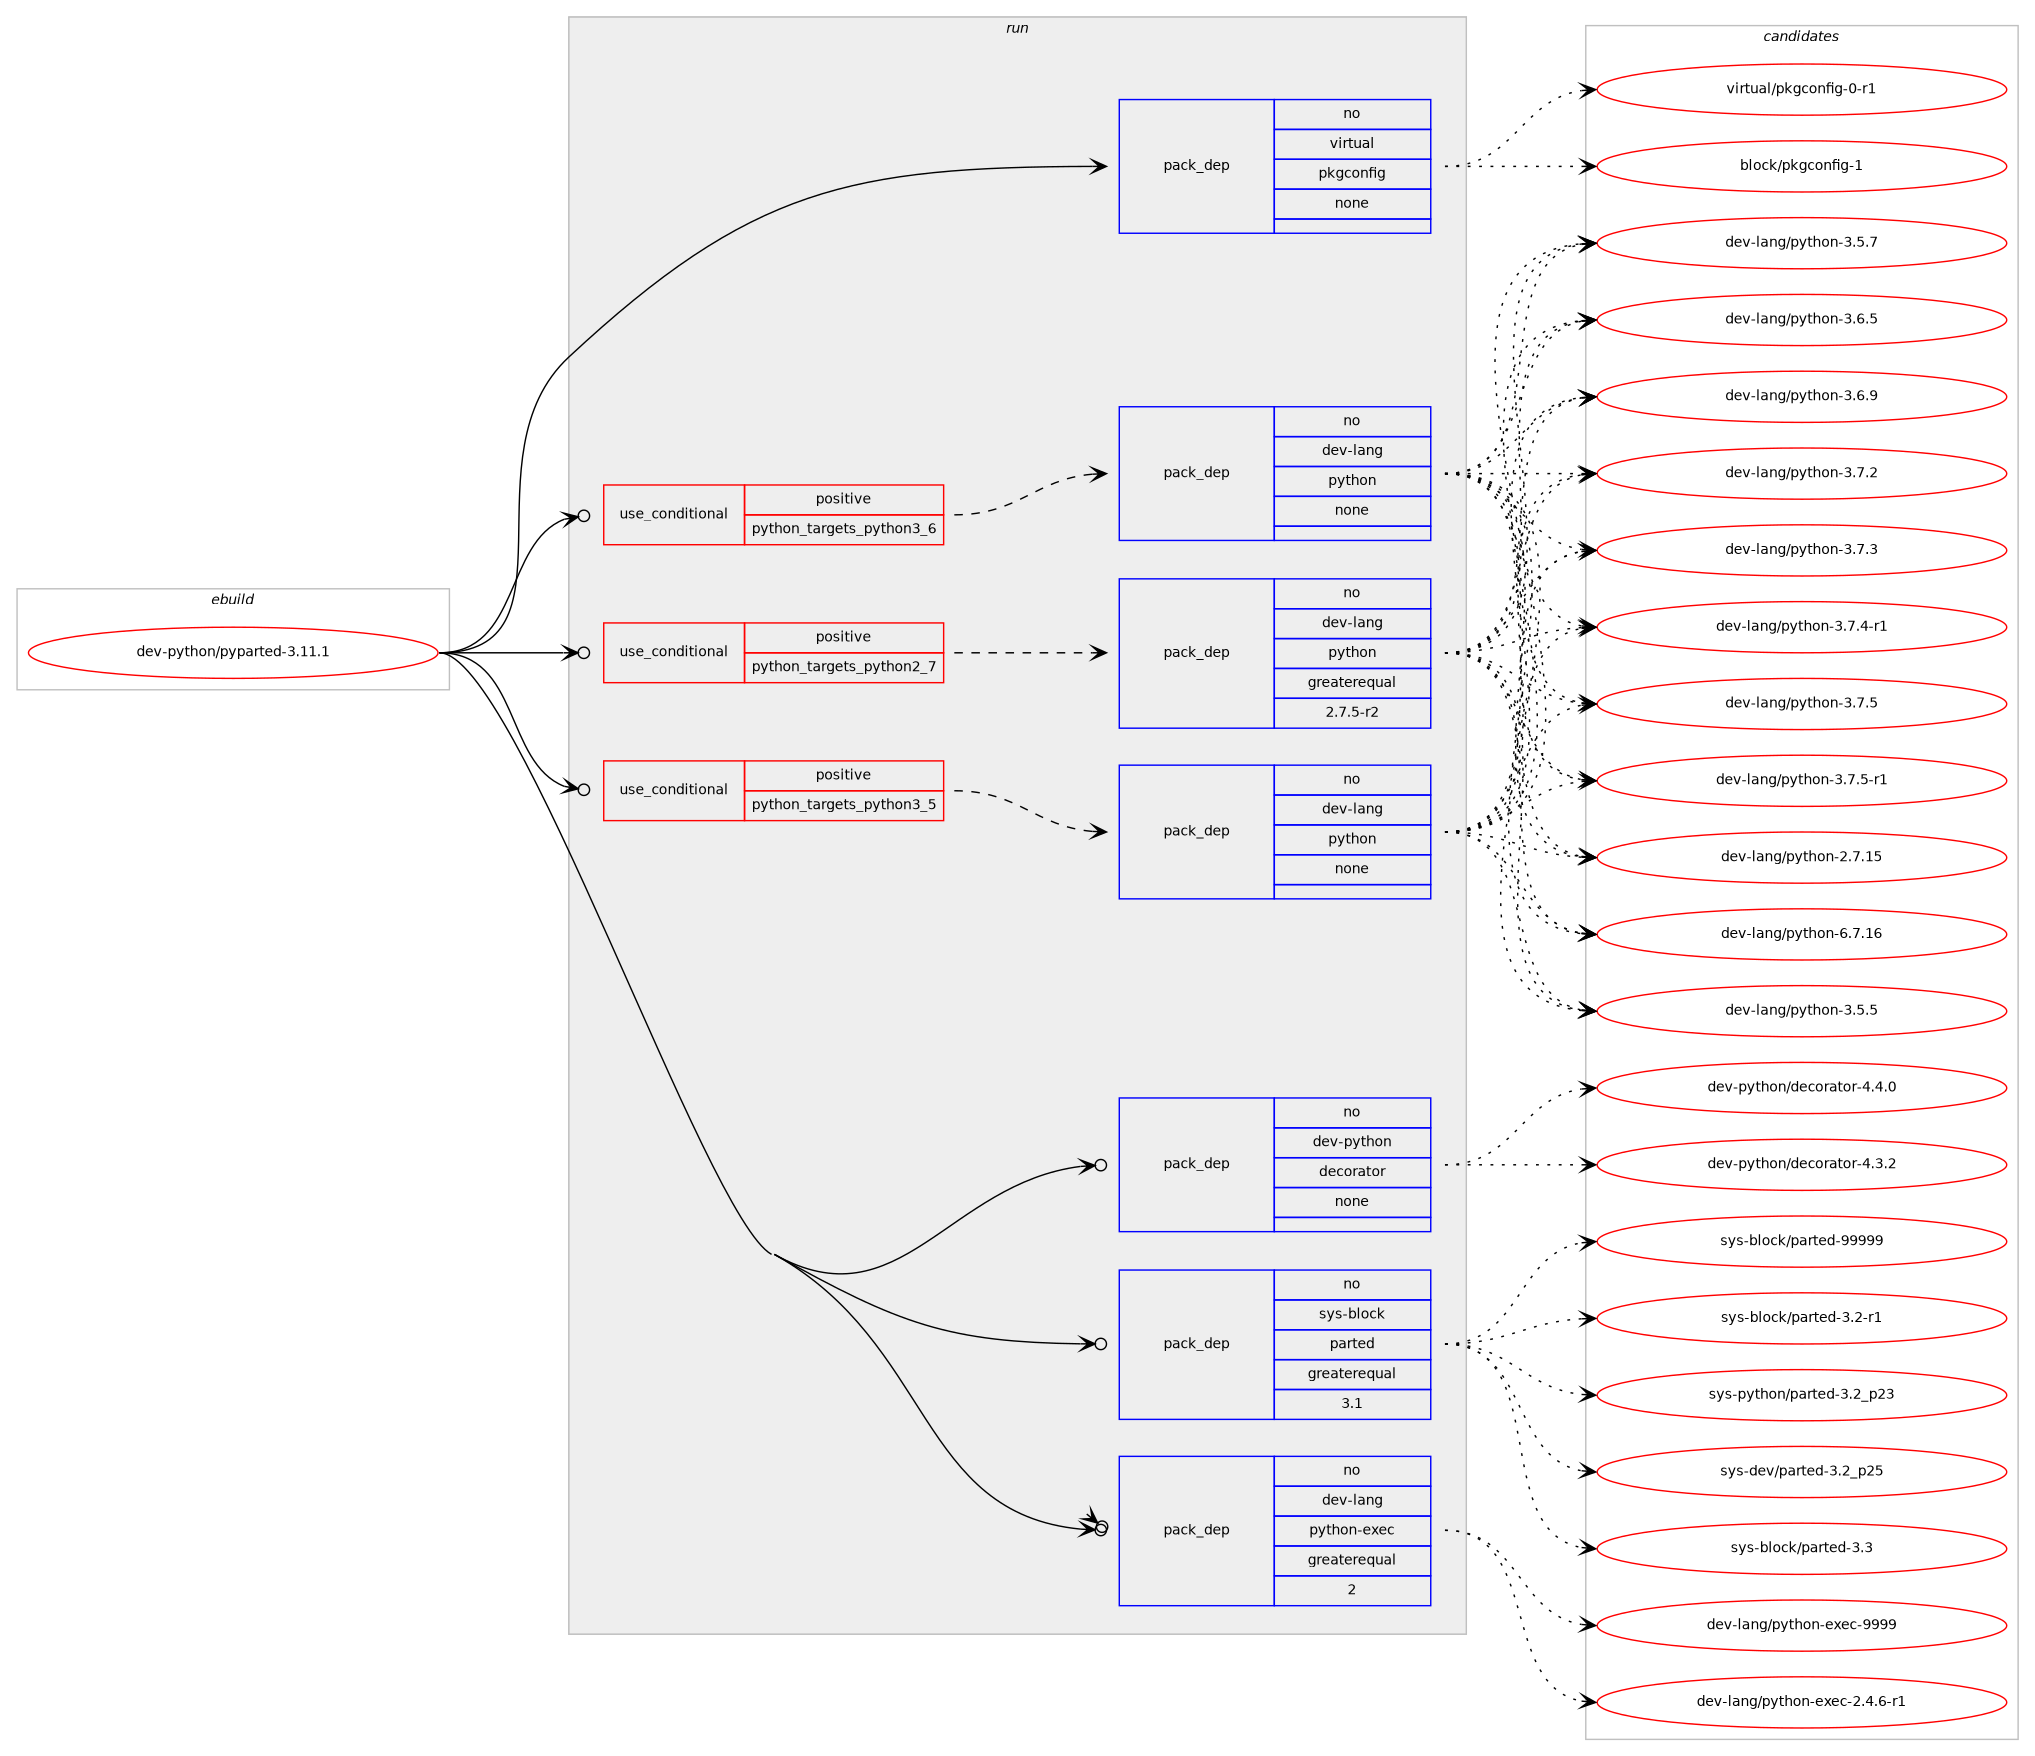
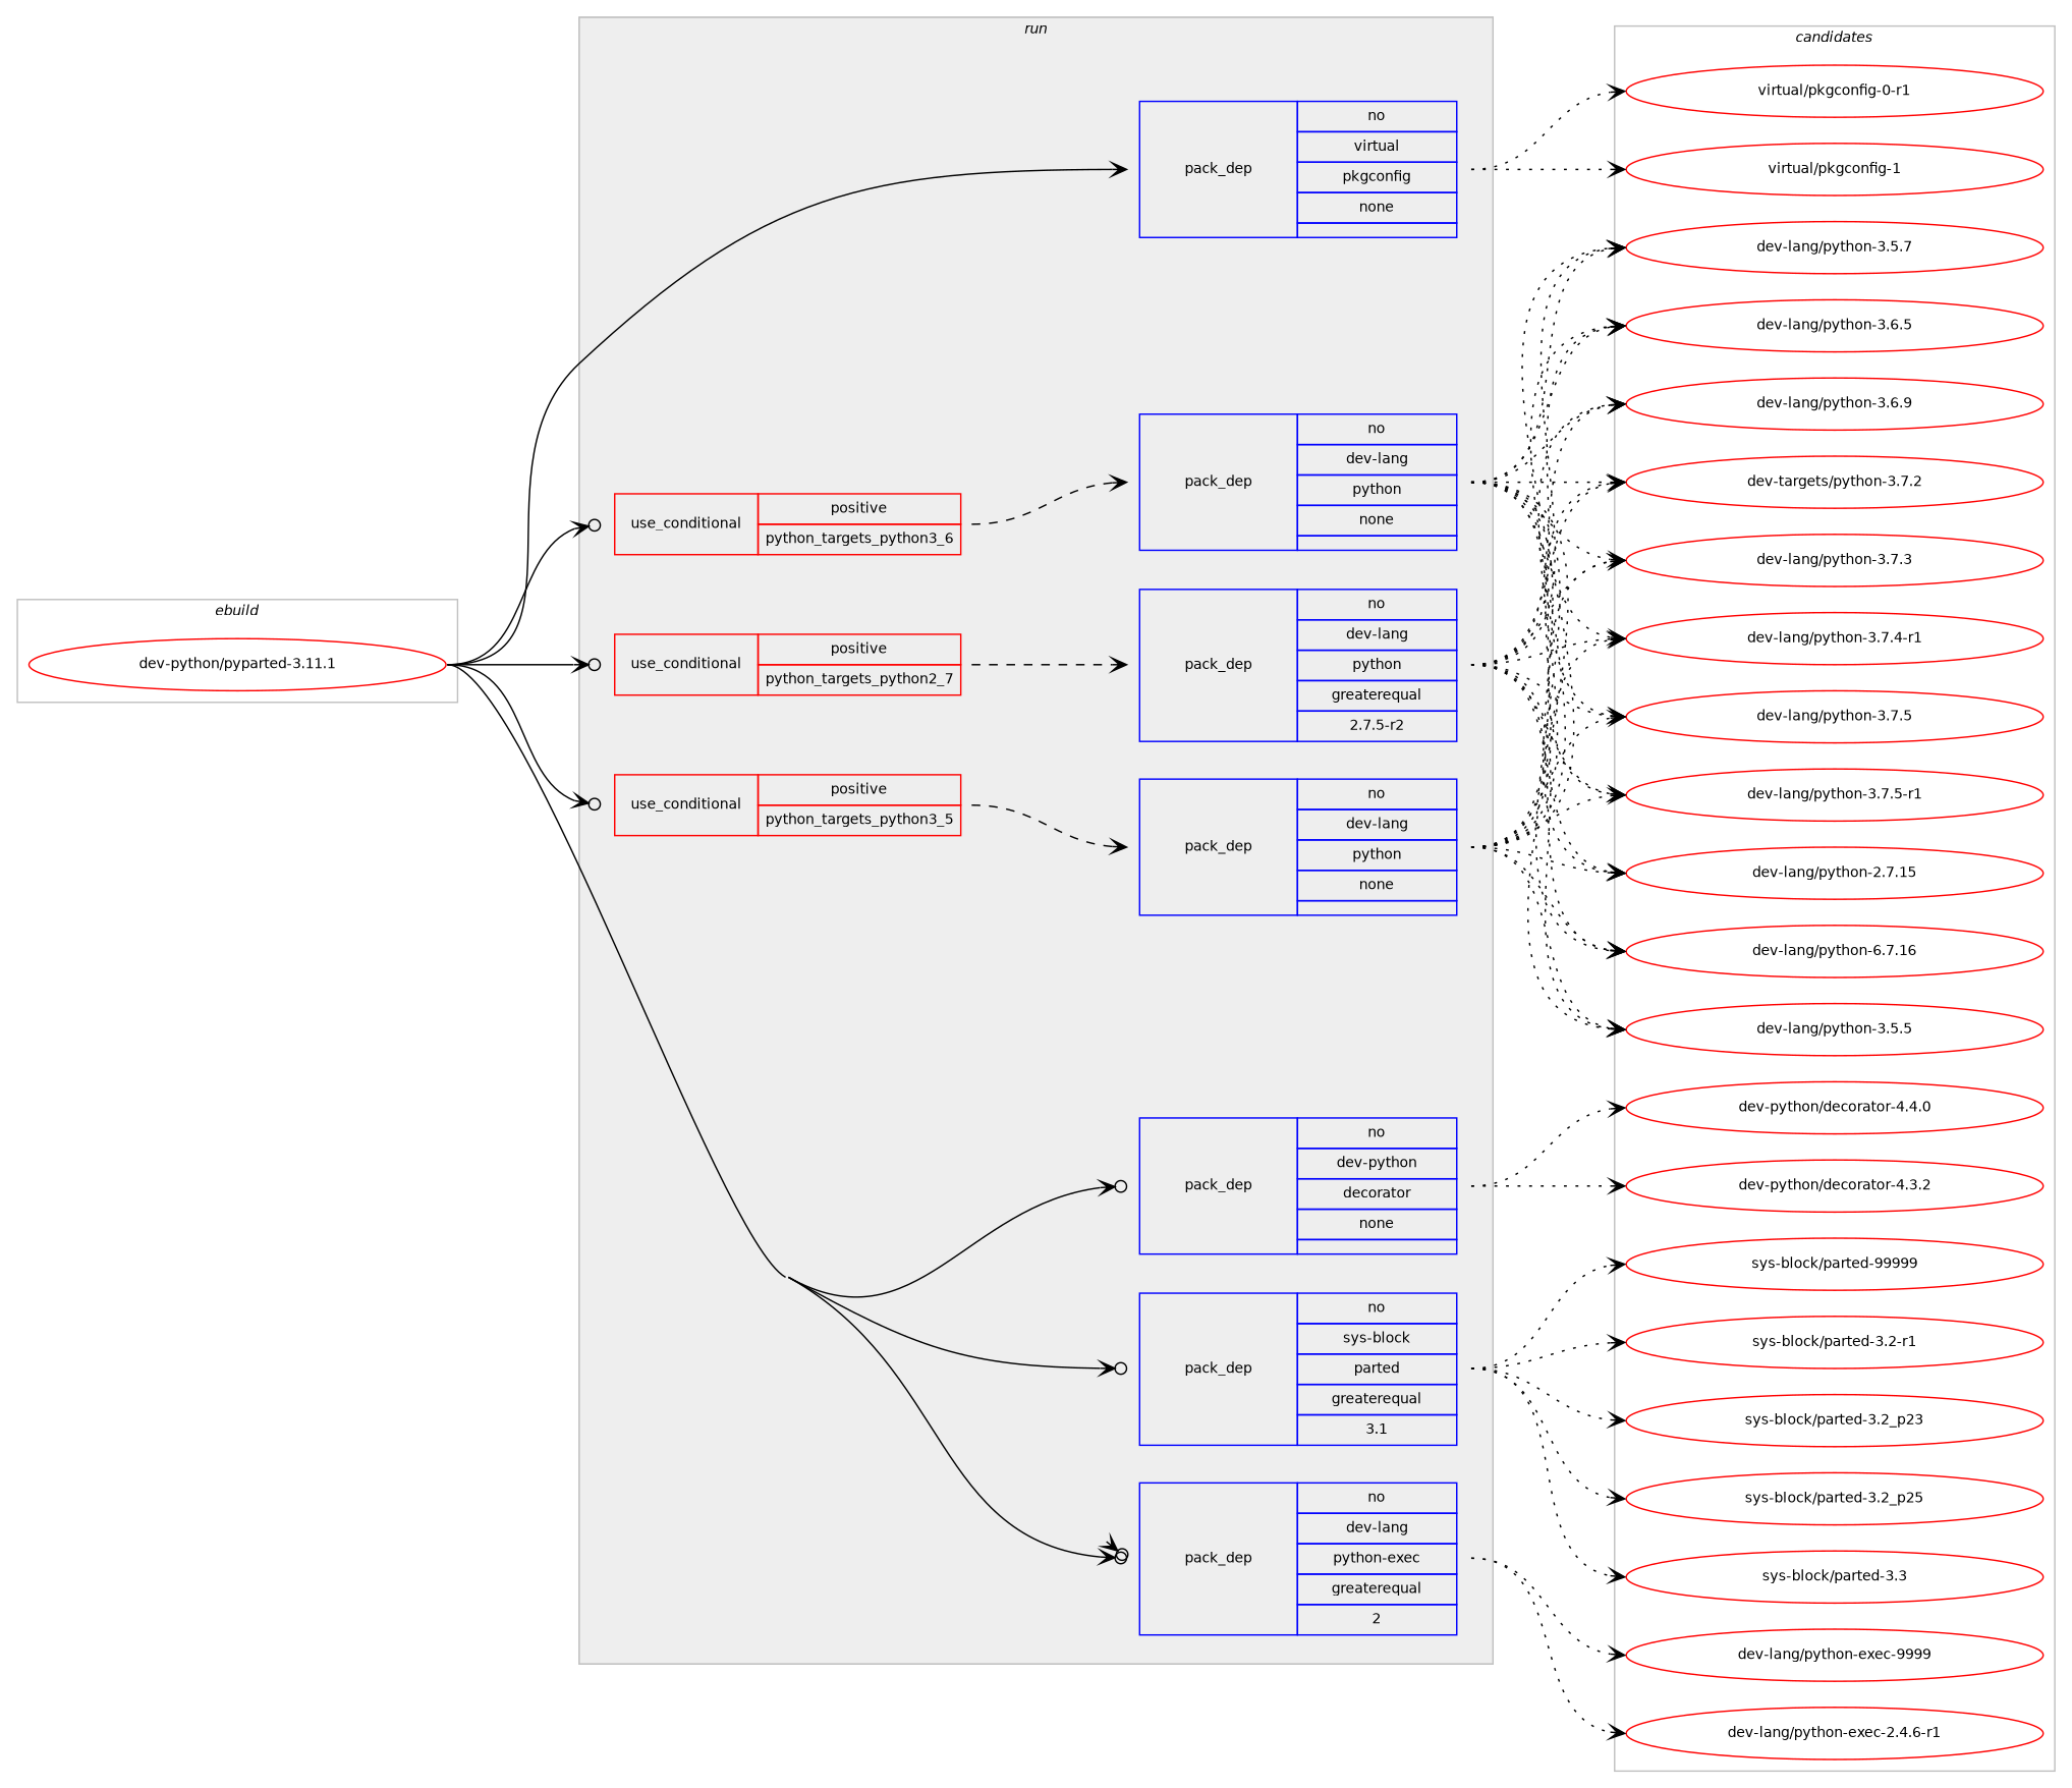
  digraph {
    compound=true
    concentrate=true
    fontname=Helvetica
    fontsize=10
    newrank=true
    rankdir=LR
    ranksep=1.5
    node [color=red fontname=Helvetica fontsize=10]
    edge [arrowhead=vee headport=w style=dotted tailport=e weight=100]
    n1 [label="dev-python/pyparted-3.11.1" width=4]
    n2 [color=blue label=<<TABLE BORDER="0" CELLBORDER="1" CELLSPACING="0" CELLPADDING="4" WIDTH="220"><TR><TD ROWSPAN="6" CELLPADDING="30">pack_dep</TD></TR><TR><TD WIDTH="110">no</TD></TR><TR><TD>virtual</TD></TR><TR><TD>pkgconfig</TD></TR><TR><TD>none</TD></TR><TR><TD></TD></TR></TABLE>> shape=none]
    n3 [color=blue label=<<TABLE BORDER="0" CELLBORDER="1" CELLSPACING="0" CELLPADDING="4" WIDTH="220"><TR><TD ROWSPAN="6" CELLPADDING="30">pack_dep</TD></TR><TR><TD WIDTH="110">no</TD></TR><TR><TD>dev-lang</TD></TR><TR><TD>python</TD></TR><TR><TD>greaterequal</TD></TR><TR><TD>2.7.5-r2</TD></TR></TABLE>> shape=none]
    n4 [label=<<TABLE BORDER="0" CELLBORDER="1" CELLSPACING="0" CELLPADDING="4"><TR><TD ROWSPAN="3" CELLPADDING="10">use_conditional</TD></TR><TR><TD>positive</TD></TR><TR><TD>python_targets_python2_7</TD></TR></TABLE>> shape=none]
    n5 [color=blue label=<<TABLE BORDER="0" CELLBORDER="1" CELLSPACING="0" CELLPADDING="4" WIDTH="220"><TR><TD ROWSPAN="6" CELLPADDING="30">pack_dep</TD></TR><TR><TD WIDTH="110">no</TD></TR><TR><TD>dev-lang</TD></TR><TR><TD>python</TD></TR><TR><TD>none</TD></TR><TR><TD></TD></TR></TABLE>> shape=none]
    n6 [label=<<TABLE BORDER="0" CELLBORDER="1" CELLSPACING="0" CELLPADDING="4"><TR><TD ROWSPAN="3" CELLPADDING="10">use_conditional</TD></TR><TR><TD>positive</TD></TR><TR><TD>python_targets_python3_5</TD></TR></TABLE>> shape=none]
    n7 [color=blue label=<<TABLE BORDER="0" CELLBORDER="1" CELLSPACING="0" CELLPADDING="4" WIDTH="220"><TR><TD ROWSPAN="6" CELLPADDING="30">pack_dep</TD></TR><TR><TD WIDTH="110">no</TD></TR><TR><TD>dev-lang</TD></TR><TR><TD>python</TD></TR><TR><TD>none</TD></TR><TR><TD></TD></TR></TABLE>> shape=none]
    n8 [label=<<TABLE BORDER="0" CELLBORDER="1" CELLSPACING="0" CELLPADDING="4"><TR><TD ROWSPAN="3" CELLPADDING="10">use_conditional</TD></TR><TR><TD>positive</TD></TR><TR><TD>python_targets_python3_6</TD></TR></TABLE>> shape=none]
    n9 [color=blue label=<<TABLE BORDER="0" CELLBORDER="1" CELLSPACING="0" CELLPADDING="4" WIDTH="220"><TR><TD ROWSPAN="6" CELLPADDING="30">pack_dep</TD></TR><TR><TD WIDTH="110">no</TD></TR><TR><TD>dev-lang</TD></TR><TR><TD>python-exec</TD></TR><TR><TD>greaterequal</TD></TR><TR><TD>2</TD></TR></TABLE>> shape=none]
    n10 [color=blue label=<<TABLE BORDER="0" CELLBORDER="1" CELLSPACING="0" CELLPADDING="4" WIDTH="220"><TR><TD ROWSPAN="6" CELLPADDING="30">pack_dep</TD></TR><TR><TD WIDTH="110">no</TD></TR><TR><TD>dev-python</TD></TR><TR><TD>decorator</TD></TR><TR><TD>none</TD></TR><TR><TD></TD></TR></TABLE>> shape=none]
    n11 [color=blue label=<<TABLE BORDER="0" CELLBORDER="1" CELLSPACING="0" CELLPADDING="4" WIDTH="220"><TR><TD ROWSPAN="6" CELLPADDING="30">pack_dep</TD></TR><TR><TD WIDTH="110">no</TD></TR><TR><TD>sys-block</TD></TR><TR><TD>parted</TD></TR><TR><TD>greaterequal</TD></TR><TR><TD>3.1</TD></TR></TABLE>> shape=none]
    n12 [label="virtual/pkgconfig-0-r1" width=4]
-   n13 [label="block/pkgconfig-1" width=4]
+   n13 [label="virtual/pkgconfig-1" width=4]
    n14 [label="dev-lang/python-2.7.15" width=4]
    n15 [label="dev-lang/python-6.7.16" width=4]
    n16 [label="dev-lang/python-3.5.5" width=4]
    n17 [label="dev-lang/python-3.5.7" width=4]
    n18 [label="dev-lang/python-3.6.5" width=4]
    n19 [label="dev-lang/python-3.6.9" width=4]
-   n20 [label="dev-lang/python-3.7.2" width=4]
+   n20 [label="dev-targets/python-3.7.2" width=4]
    n21 [label="dev-lang/python-3.7.3" width=4]
    n22 [label="dev-lang/python-3.7.4-r1" width=4]
    n23 [label="dev-lang/python-3.7.5" width=4]
    n24 [label="dev-lang/python-3.7.5-r1" width=4]
    n25 [label="dev-lang/python-exec-2.4.6-r1" width=4]
    n26 [label="dev-lang/python-exec-9999" width=4]
    n27 [label="dev-python/decorator-4.3.2" width=4]
    n28 [label="dev-python/decorator-4.4.0" width=4]
    n29 [label="sys-block/parted-3.2-r1" width=4]
-   n30 [label="sys-python/parted-3.2_p23" width=4]
-   n31 [label="sys-dev/parted-3.2_p25" width=4]
+   n30 [label="sys-block/parted-3.2_p23" width=4]
+   n31 [label="sys-block/parted-3.2_p25" width=4]
    n32 [label="sys-block/parted-3.3" width=4]
    n33 [label="sys-block/parted-99999" width=4]
    subgraph cluster_1 {
      color=gray
      label=<<i>ebuild</i>>
      n1
    }
    subgraph cluster_2 {
      color=gray
      label=<<i>dependencies</i>>
      subgraph cluster_3 {
        color=gray
        fillcolor="#eeeeee"
        label=<<i>compile</i>>
        style=filled
        subgraph sub_4 {
          color=gray
          fillcolor="#eeeeee"
          label=<<i>compile</i>>
          style=filled
          n2
        }
      }
      subgraph cluster_5 {
        color=gray
        fillcolor="#eeeeee"
        label=<<i>compile and run</i>>
        style=filled
        subgraph sub_6 {
          color=gray
          fillcolor="#eeeeee"
          label=<<i>compile and run</i>>
          style=filled
          n4
          subgraph sub_7 {
            color=gray
            fillcolor="#eeeeee"
            label=<<i>compile and run</i>>
            style=filled
            n3
          }
        }
        subgraph sub_8 {
          color=gray
          fillcolor="#eeeeee"
          label=<<i>compile and run</i>>
          style=filled
          n6
          subgraph sub_9 {
            color=gray
            fillcolor="#eeeeee"
            label=<<i>compile and run</i>>
            style=filled
            n5
          }
        }
        subgraph sub_10 {
          color=gray
          fillcolor="#eeeeee"
          label=<<i>compile and run</i>>
          style=filled
          n8
          subgraph sub_11 {
            color=gray
            fillcolor="#eeeeee"
            label=<<i>compile and run</i>>
            style=filled
            n7
          }
        }
        subgraph sub_12 {
          color=gray
          fillcolor="#eeeeee"
          label=<<i>compile and run</i>>
          style=filled
          n9
        }
        subgraph sub_13 {
          color=gray
          fillcolor="#eeeeee"
          label=<<i>compile and run</i>>
          style=filled
          n10
        }
        subgraph sub_14 {
          color=gray
          fillcolor="#eeeeee"
          label=<<i>compile and run</i>>
          style=filled
          n11
        }
      }
      subgraph cluster_15 {
        color=gray
        fillcolor="#eeeeee"
        label=<<i>run</i>>
        style=filled
      }
    }
    subgraph cluster_16 {
      color=gray
      label=<<i>candidates</i>>
      rank=same
      subgraph sub_17 {
        color=black
        label=<<i>candidates</i>>
        nodesep=1
        rank=same
        n12
        n13
      }
      subgraph sub_18 {
        color=black
        label=<<i>candidates</i>>
        nodesep=1
        rank=same
        n14
        n15
        n16
        n17
        n18
        n19
        n20
        n21
        n22
        n23
        n24
      }
      subgraph sub_19 {
        color=black
        label=<<i>candidates</i>>
        nodesep=1
        rank=same
        n14
        n15
        n16
        n17
        n18
        n19
        n20
        n21
        n22
        n23
        n24
      }
      subgraph sub_20 {
        color=black
        label=<<i>candidates</i>>
        nodesep=1
        rank=same
        n14
        n15
        n16
        n17
        n18
        n19
        n20
        n21
        n22
        n23
        n24
      }
      subgraph sub_21 {
        color=black
        label=<<i>candidates</i>>
        nodesep=1
        rank=same
        n25
        n26
      }
      subgraph sub_22 {
        color=black
        label=<<i>candidates</i>>
        nodesep=1
        rank=same
        n27
        n28
      }
      subgraph sub_23 {
        color=black
        label=<<i>candidates</i>>
        nodesep=1
        rank=same
        n29
        n30
        n31
        n32
        n33
      }
    }
    n1 -> n2 [style=solid weight=20]
    n1 -> n4 [arrowhead=odotvee style=solid weight=20]
    n1 -> n6 [arrowhead=odotvee style=solid weight=20]
    n1 -> n8 [arrowhead=odotvee style=solid weight=20]
    n1 -> n9 [arrowhead=odotvee style=solid weight=20]
    n1 -> n10 [arrowhead=odotvee style=solid weight=20]
    n1 -> n11 [arrowhead=odotvee style=solid weight=20]
    n2 -> n12
    n2 -> n13
    n3 -> n14
    n3 -> n15
    n3 -> n16
    n3 -> n17
    n3 -> n18
    n3 -> n19
    n3 -> n20
    n3 -> n21
    n3 -> n22
    n3 -> n23
    n3 -> n24
    n4 -> n3 [style=dashed weight=20]
    n5 -> n14
    n5 -> n15
    n5 -> n16
    n5 -> n17
    n5 -> n18
    n5 -> n19
    n5 -> n20
    n5 -> n21
    n5 -> n22
    n5 -> n23
    n5 -> n24
    n6 -> n5 [style=dashed weight=20]
    n7 -> n14
    n7 -> n15
    n7 -> n16
    n7 -> n17
    n7 -> n18
    n7 -> n19
    n7 -> n20
    n7 -> n21
    n7 -> n22
    n7 -> n23
    n7 -> n24
    n8 -> n7 [style=dashed weight=20]
    n9 -> n25
    n9 -> n26
    n10 -> n27
    n10 -> n28
    n11 -> n29
    n11 -> n30
    n11 -> n31
    n11 -> n32
    n11 -> n33
  }
